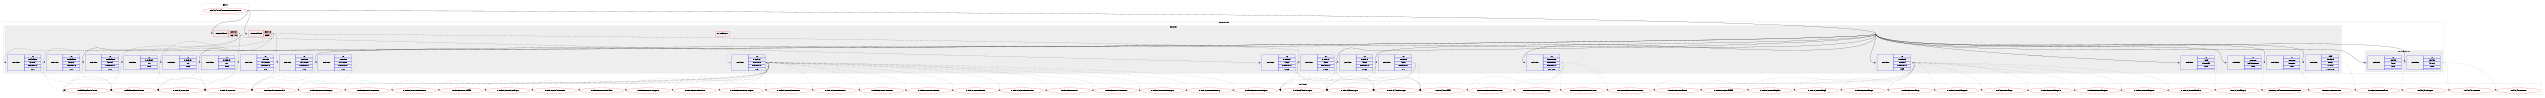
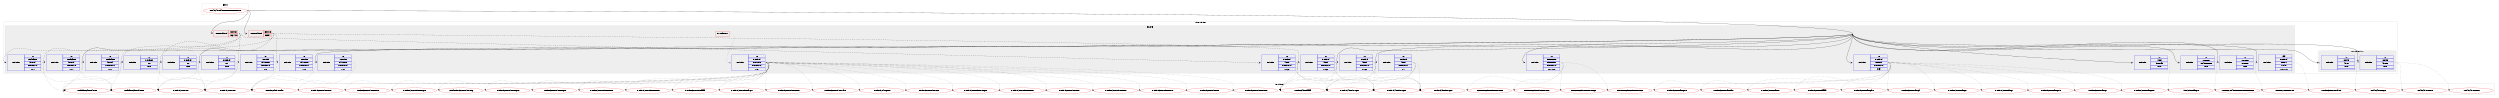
  digraph {
    compound=true
    concentrate=true
    fontname=Helvetica
    fontsize=10
    newrank=true
    rankdir=TB
    ranksep=1.5
    node [color=red fontname=Helvetica fontsize=10]
    edge [arrowhead=vee headport=w style=dotted tailport=e weight=100]
    n1 [label="x11-libs/libXCalibrate-0.1_pre20081207-r1" width=4]
    n2 [color=blue label=<<TABLE BORDER="0" CELLBORDER="1" CELLSPACING="0" CELLPADDING="4" WIDTH="220"><TR><TD ROWSPAN="6" CELLPADDING="30">pack_dep</TD></TR><TR><TD WIDTH="110">no</TD></TR><TR><TD>sys-devel</TD></TR><TR><TD>automake</TD></TR><TR><TD>greaterequal</TD></TR><TR><TD>1.15</TD></TR></TABLE>> shape=none]
    n3 [label=<<TABLE BORDER="0" CELLBORDER="1" CELLSPACING="0" CELLPADDING="4"><TR><TD CELLPADDING="10">any_of_group</TD></TR></TABLE>> shape=none]
    n4 [color=blue label=<<TABLE BORDER="0" CELLBORDER="1" CELLSPACING="0" CELLPADDING="4" WIDTH="220"><TR><TD ROWSPAN="6" CELLPADDING="30">pack_dep</TD></TR><TR><TD WIDTH="110">no</TD></TR><TR><TD>sys-devel</TD></TR><TR><TD>libtool</TD></TR><TR><TD>greaterequal</TD></TR><TR><TD>2.2.6a</TD></TR></TABLE>> shape=none]
    n5 [color=blue label=<<TABLE BORDER="0" CELLBORDER="1" CELLSPACING="0" CELLPADDING="4" WIDTH="220"><TR><TD ROWSPAN="6" CELLPADDING="30">pack_dep</TD></TR><TR><TD WIDTH="110">no</TD></TR><TR><TD>sys-devel</TD></TR><TR><TD>m4</TD></TR><TR><TD>none</TD></TR><TR><TD></TD></TR></TABLE>> shape=none]
    n6 [color=blue label=<<TABLE BORDER="0" CELLBORDER="1" CELLSPACING="0" CELLPADDING="4" WIDTH="220"><TR><TD ROWSPAN="6" CELLPADDING="30">pack_dep</TD></TR><TR><TD WIDTH="110">no</TD></TR><TR><TD>x11-misc</TD></TR><TR><TD>util-macros</TD></TR><TR><TD>greaterequal</TD></TR><TR><TD>1.18</TD></TR></TABLE>> shape=none]
    n7 [color=blue label=<<TABLE BORDER="0" CELLBORDER="1" CELLSPACING="0" CELLPADDING="4" WIDTH="220"><TR><TD ROWSPAN="6" CELLPADDING="30">pack_dep</TD></TR><TR><TD WIDTH="110">no</TD></TR><TR><TD>media-fonts</TD></TR><TR><TD>font-util</TD></TR><TR><TD>greaterequal</TD></TR><TR><TD>1.2.0</TD></TR></TABLE>> shape=none]
    n8 [label=<<TABLE BORDER="0" CELLBORDER="1" CELLSPACING="0" CELLPADDING="4"><TR><TD ROWSPAN="3" CELLPADDING="10">use_conditional</TD></TR><TR><TD>positive</TD></TR><TR><TD>ppc-aix</TD></TR></TABLE>> shape=none]
    n9 [color=blue label=<<TABLE BORDER="0" CELLBORDER="1" CELLSPACING="0" CELLPADDING="4" WIDTH="220"><TR><TD ROWSPAN="6" CELLPADDING="30">pack_dep</TD></TR><TR><TD WIDTH="110">no</TD></TR><TR><TD>sys-devel</TD></TR><TR><TD>libtool</TD></TR><TR><TD>greaterequal</TD></TR><TR><TD>2.2.6a</TD></TR></TABLE>> shape=none]
    n10 [color=blue label=<<TABLE BORDER="0" CELLBORDER="1" CELLSPACING="0" CELLPADDING="4" WIDTH="220"><TR><TD ROWSPAN="6" CELLPADDING="30">pack_dep</TD></TR><TR><TD WIDTH="110">no</TD></TR><TR><TD>sys-devel</TD></TR><TR><TD>m4</TD></TR><TR><TD>none</TD></TR><TR><TD></TD></TR></TABLE>> shape=none]
    n11 [color=blue label=<<TABLE BORDER="0" CELLBORDER="1" CELLSPACING="0" CELLPADDING="4" WIDTH="220"><TR><TD ROWSPAN="6" CELLPADDING="30">pack_dep</TD></TR><TR><TD WIDTH="110">no</TD></TR><TR><TD>x11-misc</TD></TR><TR><TD>util-macros</TD></TR><TR><TD>greaterequal</TD></TR><TR><TD>1.18</TD></TR></TABLE>> shape=none]
    n12 [color=blue label=<<TABLE BORDER="0" CELLBORDER="1" CELLSPACING="0" CELLPADDING="4" WIDTH="220"><TR><TD ROWSPAN="6" CELLPADDING="30">pack_dep</TD></TR><TR><TD WIDTH="110">no</TD></TR><TR><TD>media-fonts</TD></TR><TR><TD>font-util</TD></TR><TR><TD>greaterequal</TD></TR><TR><TD>1.2.0</TD></TR></TABLE>> shape=none]
    n13 [label=<<TABLE BORDER="0" CELLBORDER="1" CELLSPACING="0" CELLPADDING="4"><TR><TD ROWSPAN="3" CELLPADDING="10">use_conditional</TD></TR><TR><TD>positive</TD></TR><TR><TD>x86-winnt</TD></TR></TABLE>> shape=none]
    n14 [color=blue label=<<TABLE BORDER="0" CELLBORDER="1" CELLSPACING="0" CELLPADDING="4" WIDTH="220"><TR><TD ROWSPAN="6" CELLPADDING="30">pack_dep</TD></TR><TR><TD WIDTH="110">no</TD></TR><TR><TD>app-portage</TD></TR><TR><TD>elt-patches</TD></TR><TR><TD>greaterequal</TD></TR><TR><TD>20170422</TD></TR></TABLE>> shape=none]
    n15 [color=blue label=<<TABLE BORDER="0" CELLBORDER="1" CELLSPACING="0" CELLPADDING="4" WIDTH="220"><TR><TD ROWSPAN="6" CELLPADDING="30">pack_dep</TD></TR><TR><TD WIDTH="110">no</TD></TR><TR><TD>sys-devel</TD></TR><TR><TD>m4</TD></TR><TR><TD>none</TD></TR><TR><TD></TD></TR></TABLE>> shape=none]
    n16 [color=blue label=<<TABLE BORDER="0" CELLBORDER="1" CELLSPACING="0" CELLPADDING="4" WIDTH="220"><TR><TD ROWSPAN="6" CELLPADDING="30">pack_dep</TD></TR><TR><TD WIDTH="110">no</TD></TR><TR><TD>media-fonts</TD></TR><TR><TD>font-util</TD></TR><TR><TD>greaterequal</TD></TR><TR><TD>1.2.0</TD></TR></TABLE>> shape=none]
    n17 [color=blue label=<<TABLE BORDER="0" CELLBORDER="1" CELLSPACING="0" CELLPADDING="4" WIDTH="220"><TR><TD ROWSPAN="6" CELLPADDING="30">pack_dep</TD></TR><TR><TD WIDTH="110">no</TD></TR><TR><TD>sys-devel</TD></TR><TR><TD>autoconf</TD></TR><TR><TD>greaterequal</TD></TR><TR><TD>2.69</TD></TR></TABLE>> shape=none]
    n18 [color=blue label=<<TABLE BORDER="0" CELLBORDER="1" CELLSPACING="0" CELLPADDING="4" WIDTH="220"><TR><TD ROWSPAN="6" CELLPADDING="30">pack_dep</TD></TR><TR><TD WIDTH="110">no</TD></TR><TR><TD>sys-devel</TD></TR><TR><TD>libtool</TD></TR><TR><TD>greaterequal</TD></TR><TR><TD>2.2.6a</TD></TR></TABLE>> shape=none]
    n19 [color=blue label=<<TABLE BORDER="0" CELLBORDER="1" CELLSPACING="0" CELLPADDING="4" WIDTH="220"><TR><TD ROWSPAN="6" CELLPADDING="30">pack_dep</TD></TR><TR><TD WIDTH="110">no</TD></TR><TR><TD>sys-devel</TD></TR><TR><TD>libtool</TD></TR><TR><TD>greaterequal</TD></TR><TR><TD>2.4</TD></TR></TABLE>> shape=none]
    n20 [color=blue label=<<TABLE BORDER="0" CELLBORDER="1" CELLSPACING="0" CELLPADDING="4" WIDTH="220"><TR><TD ROWSPAN="6" CELLPADDING="30">pack_dep</TD></TR><TR><TD WIDTH="110">no</TD></TR><TR><TD>virtual</TD></TR><TR><TD>pkgconfig</TD></TR><TR><TD>none</TD></TR><TR><TD></TD></TR></TABLE>> shape=none]
    n21 [color=blue label=<<TABLE BORDER="0" CELLBORDER="1" CELLSPACING="0" CELLPADDING="4" WIDTH="220"><TR><TD ROWSPAN="6" CELLPADDING="30">pack_dep</TD></TR><TR><TD WIDTH="110">no</TD></TR><TR><TD>x11-misc</TD></TR><TR><TD>util-macros</TD></TR><TR><TD>greaterequal</TD></TR><TR><TD>1.18</TD></TR></TABLE>> shape=none]
    n22 [color=blue label=<<TABLE BORDER="0" CELLBORDER="1" CELLSPACING="0" CELLPADDING="4" WIDTH="220"><TR><TD ROWSPAN="6" CELLPADDING="30">pack_dep</TD></TR><TR><TD WIDTH="110">no</TD></TR><TR><TD>x11-proto</TD></TR><TR><TD>xcalibrateproto</TD></TR><TR><TD>none</TD></TR><TR><TD></TD></TR></TABLE>> shape=none]
    n23 [color=blue label=<<TABLE BORDER="0" CELLBORDER="1" CELLSPACING="0" CELLPADDING="4" WIDTH="220"><TR><TD ROWSPAN="6" CELLPADDING="30">pack_dep</TD></TR><TR><TD WIDTH="110">no</TD></TR><TR><TD>x11-proto</TD></TR><TR><TD>xextproto</TD></TR><TR><TD>none</TD></TR><TR><TD></TD></TR></TABLE>> shape=none]
    n24 [color=blue label=<<TABLE BORDER="0" CELLBORDER="1" CELLSPACING="0" CELLPADDING="4" WIDTH="220"><TR><TD ROWSPAN="6" CELLPADDING="30">pack_dep</TD></TR><TR><TD WIDTH="110">weak</TD></TR><TR><TD>sys-devel</TD></TR><TR><TD>gettext</TD></TR><TR><TD>smaller</TD></TR><TR><TD>0.18.1.1-r3</TD></TR></TABLE>> shape=none]
    n25 [color=blue label=<<TABLE BORDER="0" CELLBORDER="1" CELLSPACING="0" CELLPADDING="4" WIDTH="220"><TR><TD ROWSPAN="6" CELLPADDING="30">pack_dep</TD></TR><TR><TD WIDTH="110">no</TD></TR><TR><TD>x11-libs</TD></TR><TR><TD>libX11</TD></TR><TR><TD>none</TD></TR><TR><TD></TD></TR></TABLE>> shape=none]
    n26 [color=blue label=<<TABLE BORDER="0" CELLBORDER="1" CELLSPACING="0" CELLPADDING="4" WIDTH="220"><TR><TD ROWSPAN="6" CELLPADDING="30">pack_dep</TD></TR><TR><TD WIDTH="110">no</TD></TR><TR><TD>x11-libs</TD></TR><TR><TD>libXext</TD></TR><TR><TD>none</TD></TR><TR><TD></TD></TR></TABLE>> shape=none]
    n27 [label="sys-devel/automake-1.10.3-r1" width=4]
    n28 [label="sys-devel/automake-1.10.3-r2" width=4]
    n29 [label="sys-devel/automake-1.11.6-r1" width=4]
    n30 [label="sys-devel/automake-1.11.6-r2" width=4]
-   n31 [label="sys-devel/automake-1.12.6" width=4]
+   n31 [label="smaller-devel/automake-1.12.6" width=4]
    n32 [label="sys-devel/automake-1.12.6-r1" width=4]
    n33 [label="sys-devel/automake-1.13.4-r1" width=4]
-   n34 [label="sys-devel/proto-1.14.1" width=4]
+   n34 [label="sys-devel/automake-1.14.1" width=4]
    n35 [label="sys-devel/automake-1.14.1-r1" width=4]
    n36 [label="sys-devel/automake-1.15" width=4]
    n37 [label="sys-devel/automake-1.15-r1" width=4]
    n38 [label="sys-devel/automake-1.15-r2" width=4]
    n39 [label="sys-devel/automake-1.15.1" width=4]
    n40 [label="sys-devel/automake-1.15.1-r1" width=4]
    n41 [label="sys-devel/automake-1.4_p6-r2" width=4]
    n42 [label="sys-devel/automake-1.5-r2" width=4]
-   n43 [label="sys-devel/automake-1.6.3-r2" width=4]
+   n43 [label="sys-devel/util-1.6.3-r2" width=4]
    n44 [label="sys-devel/automake-1.7.9-r3" width=4]
-   n45 [label="sys-devel/smaller-1.8.5-r5" width=4]
+   n45 [label="sys-devel/automake-1.8.5-r5" width=4]
    n46 [label="sys-devel/automake-1.9.6-r4" width=4]
    n47 [label="sys-devel/automake-9999" width=4]
    n48 [label="sys-devel/libtool-2.4.6-r2" width=4]
-   n49 [label="sys-devel/font-2.4.6-r3" width=4]
+   n49 [label="sys-devel/libtool-2.4.6-r3" width=4]
    n50 [label="sys-devel/libtool-2.4.6-r4" width=4]
-   n51 [label="sys-sys/libtool-9999" width=4]
+   n51 [label="sys-devel/libtool-9999" width=4]
    n52 [label="sys-devel/m4-1.4.17" width=4]
    n53 [label="sys-devel/m4-1.4.18" width=4]
-   n54 [label="x11-misc/util-macros-1.19.1" width=4]
+   n54 [label="x11-misc/util-aix-1.19.1" width=4]
    n55 [label="media-fonts/font-util-1.3.0" width=4]
    n56 [label="media-fonts/font-util-1.3.1" width=4]
    n57 [label="app-portage/elt-patches-20170317" width=4]
    n58 [label="app-portage/elt-patches-20170422" width=4]
    n59 [label="app-portage/elt-patches-20170815" width=4]
-   n60 [label="app-portage/elt-patches-20170826.1" width=4]
-   n61 [label="winnt-devel/autoconf-2.13" width=4]
+   n60 [label="app-portage/elt-none-20170826.1" width=4]
+   n61 [label="sys-devel/autoconf-2.13" width=4]
    n62 [label="sys-devel/autoconf-2.59-r7" width=4]
-   n63 [label="sys-devel/autoconf-2.61-r2" width=4]
    n64 [label="sys-devel/autoconf-2.62-r1" width=4]
    n65 [label="sys-devel/autoconf-2.63-r1" width=4]
-   n66 [label="sys-libs/autoconf-2.64" width=4]
+   n66 [label="sys-devel/autoconf-2.64" width=4]
    n67 [label="sys-devel/autoconf-2.65-r1" width=4]
    n68 [label="sys-devel/autoconf-2.67" width=4]
    n69 [label="sys-devel/autoconf-2.68" width=4]
    n70 [label="sys-devel/autoconf-2.69" width=4]
    n71 [label="sys-devel/autoconf-2.69-r4" width=4]
    n72 [label="sys-devel/autoconf-9999" width=4]
    n73 [label="sys-devel/gettext-0.19.8.1" width=4]
    n74 [label="virtual/pkgconfig-6-r1" width=4]
    n75 [label="x11-proto/xcalibrateproto-0.1_pre20081210" width=4]
    n76 [label="x11-proto/xextproto-7.3.0" width=4]
    n77 [label="x11-libs/libX11-1.6.5" width=4]
    n78 [label="x11-libs/libXext-1.3.2" width=4]
    n79 [label="x11-libs/libXext-1.3.3" width=4]
    subgraph cluster_1 {
      color=gray
      label=<<i>ebuild</i>>
      rank=same
      n1
    }
    subgraph cluster_2 {
      color=gray
      label=<<i>dependencies</i>>
      subgraph cluster_3 {
        color=gray
        fillcolor="#eeeeee"
        label=<<i>compile</i>>
        style=filled
        subgraph sub_4 {
          color=gray
          fillcolor="#eeeeee"
          label=<<i>compile</i>>
          style=filled
          n3
          subgraph sub_5 {
            color=gray
            fillcolor="#eeeeee"
            label=<<i>compile</i>>
            style=filled
            n2
          }
        }
        subgraph sub_6 {
          color=gray
          fillcolor="#eeeeee"
          label=<<i>compile</i>>
          style=filled
          n8
          subgraph sub_7 {
            color=gray
            fillcolor="#eeeeee"
            label=<<i>compile</i>>
            style=filled
            n4
          }
          subgraph sub_8 {
            color=gray
            fillcolor="#eeeeee"
            label=<<i>compile</i>>
            style=filled
            n5
          }
          subgraph sub_9 {
            color=gray
            fillcolor="#eeeeee"
            label=<<i>compile</i>>
            style=filled
            n6
          }
          subgraph sub_10 {
            color=gray
            fillcolor="#eeeeee"
            label=<<i>compile</i>>
            style=filled
            n7
          }
        }
        subgraph sub_11 {
          color=gray
          fillcolor="#eeeeee"
          label=<<i>compile</i>>
          style=filled
          n13
          subgraph sub_12 {
            color=gray
            fillcolor="#eeeeee"
            label=<<i>compile</i>>
            style=filled
            n9
          }
          subgraph sub_13 {
            color=gray
            fillcolor="#eeeeee"
            label=<<i>compile</i>>
            style=filled
            n10
          }
          subgraph sub_14 {
            color=gray
            fillcolor="#eeeeee"
            label=<<i>compile</i>>
            style=filled
            n11
          }
          subgraph sub_15 {
            color=gray
            fillcolor="#eeeeee"
            label=<<i>compile</i>>
            style=filled
            n12
          }
        }
        subgraph sub_16 {
          color=gray
          fillcolor="#eeeeee"
          label=<<i>compile</i>>
          style=filled
          n14
        }
        subgraph sub_17 {
          color=gray
          fillcolor="#eeeeee"
          label=<<i>compile</i>>
          style=filled
          n15
        }
        subgraph sub_18 {
          color=gray
          fillcolor="#eeeeee"
          label=<<i>compile</i>>
          style=filled
          n16
        }
        subgraph sub_19 {
          color=gray
          fillcolor="#eeeeee"
          label=<<i>compile</i>>
          style=filled
          n17
        }
        subgraph sub_20 {
          color=gray
          fillcolor="#eeeeee"
          label=<<i>compile</i>>
          style=filled
          n18
        }
        subgraph sub_21 {
          color=gray
          fillcolor="#eeeeee"
          label=<<i>compile</i>>
          style=filled
          n19
        }
        subgraph sub_22 {
          color=gray
          fillcolor="#eeeeee"
          label=<<i>compile</i>>
          style=filled
          n20
        }
        subgraph sub_23 {
          color=gray
          fillcolor="#eeeeee"
          label=<<i>compile</i>>
          style=filled
          n21
        }
        subgraph sub_24 {
          color=gray
          fillcolor="#eeeeee"
          label=<<i>compile</i>>
          style=filled
          n22
        }
        subgraph sub_25 {
          color=gray
          fillcolor="#eeeeee"
          label=<<i>compile</i>>
          style=filled
          n23
        }
        subgraph sub_26 {
          color=gray
          fillcolor="#eeeeee"
          label=<<i>compile</i>>
          style=filled
          n24
        }
      }
      subgraph cluster_27 {
        color=gray
        fillcolor="#eeeeee"
        label=<<i>compile and run</i>>
        style=filled
        subgraph sub_28 {
          color=gray
          fillcolor="#eeeeee"
          label=<<i>compile and run</i>>
          style=filled
          n25
        }
        subgraph sub_29 {
          color=gray
          fillcolor="#eeeeee"
          label=<<i>compile and run</i>>
          style=filled
          n26
        }
      }
      subgraph cluster_30 {
        color=gray
        fillcolor="#eeeeee"
        label=<<i>run</i>>
        style=filled
      }
    }
    subgraph cluster_31 {
      color=gray
      label=<<i>candidates</i>>
      rank=same
      subgraph sub_32 {
        color=black
        label=<<i>candidates</i>>
        nodesep=1
        rank=same
        n27
        n28
        n29
        n30
        n31
        n32
        n33
        n34
        n35
        n36
        n37
        n38
        n39
        n40
        n41
        n42
        n43
        n44
        n45
        n46
        n47
      }
      subgraph sub_33 {
        color=black
        label=<<i>candidates</i>>
        nodesep=1
        rank=same
        n48
        n49
        n50
        n51
      }
      subgraph sub_34 {
        color=black
        label=<<i>candidates</i>>
        nodesep=1
        rank=same
        n52
        n53
      }
      subgraph sub_35 {
        color=black
        label=<<i>candidates</i>>
        nodesep=1
        rank=same
        n54
      }
      subgraph sub_36 {
        color=black
        label=<<i>candidates</i>>
        nodesep=1
        rank=same
        n48
        n49
        n50
        n51
      }
      subgraph sub_37 {
        color=black
        label=<<i>candidates</i>>
        nodesep=1
        rank=same
        n55
        n56
      }
      subgraph sub_38 {
        color=black
        label=<<i>candidates</i>>
        nodesep=1
        rank=same
        n52
        n53
      }
      subgraph sub_39 {
        color=black
        label=<<i>candidates</i>>
        nodesep=1
        rank=same
        n54
      }
      subgraph sub_40 {
        color=black
        label=<<i>candidates</i>>
        nodesep=1
        rank=same
        n55
        n56
      }
      subgraph sub_41 {
        color=black
        label=<<i>candidates</i>>
        nodesep=1
        rank=same
        n57
        n58
        n59
        n60
      }
      subgraph sub_42 {
        color=black
        label=<<i>candidates</i>>
        nodesep=1
        rank=same
        n55
        n56
      }
      subgraph sub_43 {
        color=black
        label=<<i>candidates</i>>
        nodesep=1
        rank=same
        n61
        n62
-       n63
        n64
        n65
        n66
        n67
        n68
        n69
        n70
        n71
        n72
      }
      subgraph sub_44 {
        color=black
        label=<<i>candidates</i>>
        nodesep=1
        rank=same
        n48
        n49
        n50
        n51
      }
      subgraph sub_45 {
        color=black
        label=<<i>candidates</i>>
        nodesep=1
        rank=same
        n48
        n49
        n50
        n51
      }
      subgraph sub_46 {
        color=black
        label=<<i>candidates</i>>
        nodesep=1
        rank=same
        n52
        n53
      }
      subgraph sub_47 {
        color=black
        label=<<i>candidates</i>>
        nodesep=1
        rank=same
        n73
      }
      subgraph sub_48 {
        color=black
        label=<<i>candidates</i>>
        nodesep=1
        rank=same
        n74
      }
      subgraph sub_49 {
        color=black
        label=<<i>candidates</i>>
        nodesep=1
        rank=same
        n54
      }
      subgraph sub_50 {
        color=black
        label=<<i>candidates</i>>
        nodesep=1
        rank=same
        n75
      }
      subgraph sub_51 {
        color=black
        label=<<i>candidates</i>>
        nodesep=1
        rank=same
        n76
      }
      subgraph sub_52 {
        color=black
        label=<<i>candidates</i>>
        nodesep=1
        rank=same
        n77
      }
      subgraph sub_53 {
        color=black
        label=<<i>candidates</i>>
        nodesep=1
        rank=same
        n78
        n79
      }
    }
    n1 -> n8 [style=solid weight=20]
    n1 -> n13 [style=solid weight=20]
    n1 -> n14 [style=solid weight=20]
    n1 -> n15 [style=solid weight=20]
    n1 -> n16 [style=solid weight=20]
    n1 -> n17 [style=solid weight=20]
    n1 -> n18 [style=solid weight=20]
    n1 -> n19 [style=solid weight=20]
    n1 -> n20 [style=solid weight=20]
    n1 -> n21 [style=solid weight=20]
    n1 -> n22 [style=solid weight=20]
    n1 -> n23 [style=solid weight=20]
    n1 -> n24 [style=solid weight=20]
    n1 -> n25 [arrowhead=odotvee style=solid weight=20]
    n1 -> n26 [arrowhead=odotvee style=solid weight=20]
    n2 -> n27
    n2 -> n28
    n2 -> n29
    n2 -> n30
    n2 -> n31
    n2 -> n32
    n2 -> n33
    n2 -> n34
    n2 -> n35
    n2 -> n36
    n2 -> n37
    n2 -> n38
    n2 -> n39
    n2 -> n40
    n2 -> n41
    n2 -> n42
    n2 -> n43
    n2 -> n44
    n2 -> n45
    n2 -> n46
    n2 -> n47
    n3 -> n2 [arrowhead=oinv weight=20]
    n4 -> n48
    n4 -> n49
    n4 -> n50
    n4 -> n51
    n5 -> n52
    n5 -> n53
    n6 -> n54
    n7 -> n55
    n7 -> n56
    n8 -> n4 [style=dashed weight=20]
    n8 -> n5 [style=dashed weight=20]
    n8 -> n6 [style=dashed weight=20]
    n8 -> n7 [style=dashed weight=20]
    n9 -> n48
    n9 -> n49
    n9 -> n50
    n9 -> n51
    n10 -> n52
    n10 -> n53
    n11 -> n54
    n12 -> n55
    n12 -> n56
    n13 -> n9 [style=dashed weight=20]
    n13 -> n10 [style=dashed weight=20]
    n13 -> n11 [style=dashed weight=20]
    n13 -> n12 [style=dashed weight=20]
    n14 -> n57
    n14 -> n58
    n14 -> n59
    n14 -> n60
    n15 -> n52
    n15 -> n53
    n16 -> n55
    n16 -> n56
    n17 -> n61
    n17 -> n62
-   n17 -> n63
    n17 -> n64
    n17 -> n65
    n17 -> n66
    n17 -> n67
    n17 -> n68
    n17 -> n69
    n17 -> n70
    n17 -> n71
    n17 -> n72
    n18 -> n48
    n18 -> n49
    n18 -> n50
    n18 -> n51
    n19 -> n48
    n19 -> n49
    n19 -> n50
    n19 -> n51
    n20 -> n74
    n21 -> n54
    n22 -> n75
    n23 -> n76
    n24 -> n73
    n25 -> n77
    n26 -> n78
    n26 -> n79
  }
